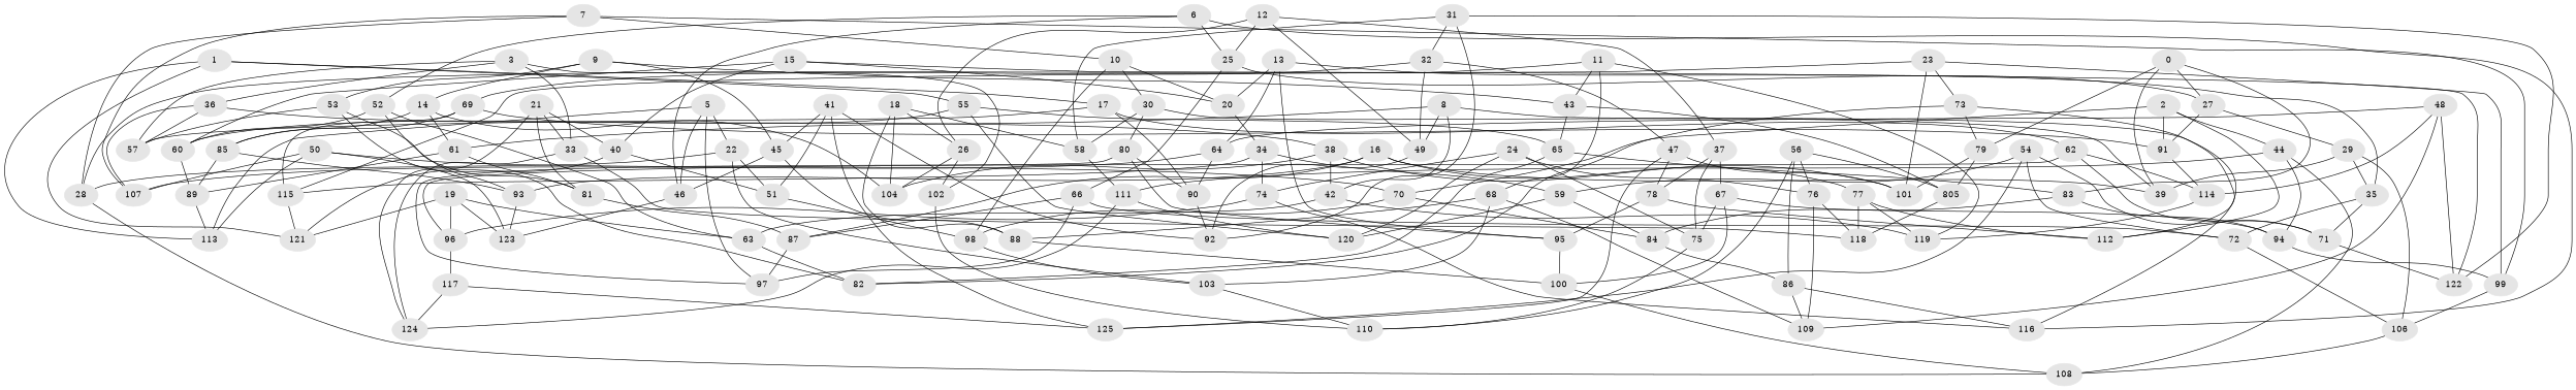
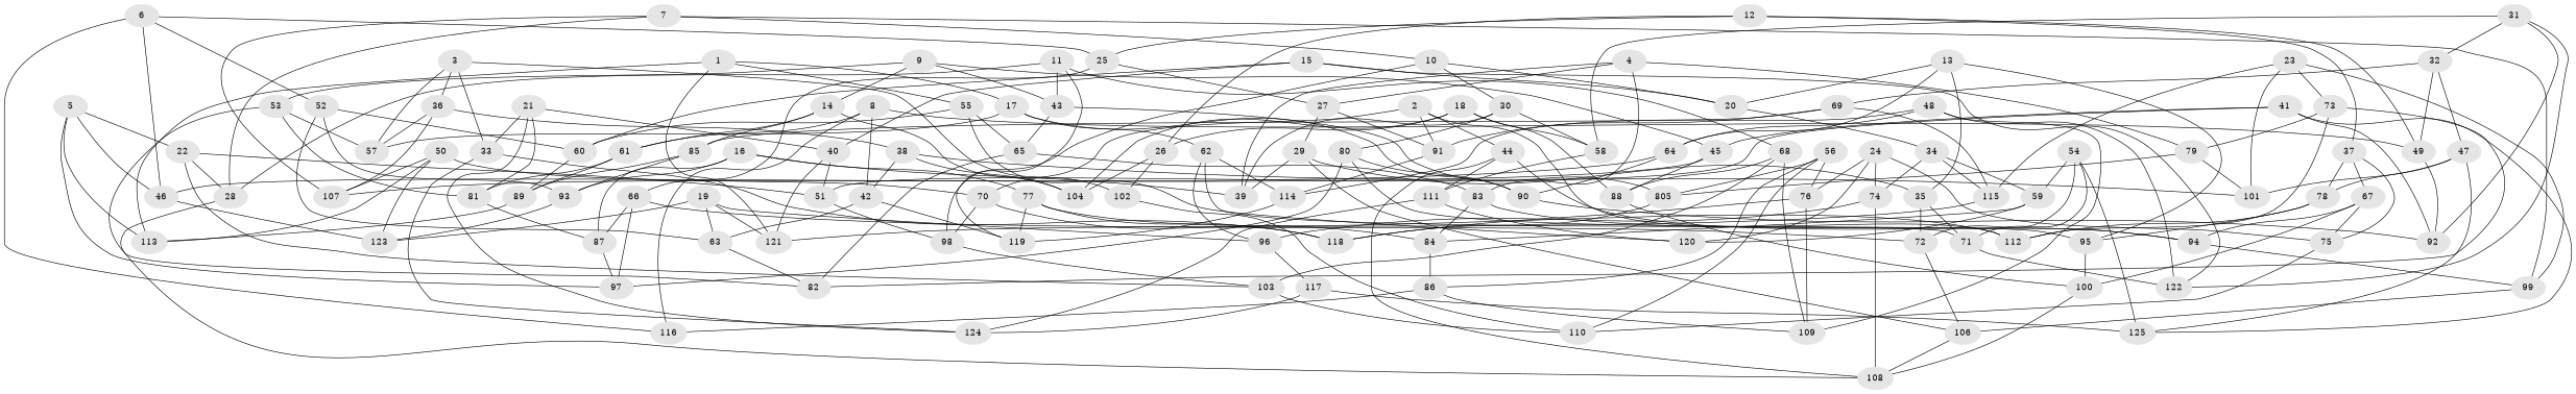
  graph {
    node [color=gray90 style=filled]
    1
    17
    55
    113
    121
    57
    62
    90
    60
    120
    65
    2
    44
    70
    91
    112
    108
    94
    111
    98
    84
    114
    3
    33
    36
    102
    124
    118
    107
    38
    110
-   4 [label=0]
+   4
    27
    39
    79
    83
    29
    101
    n39 [label=805]
    5
    22
    46
    97
    28
    51
    103
    123
    6
    25
    52
    116
    66
    93
    63
    7
    10
    99
    20
    30
    106
    8
    42
    49
    61
    119
    92
    81
    89
    9
    14
    43
    45
    53
    85
    104
    88
    82
    34
    58
    80
    11
    68
    109
    12
    26
    37
    75
    67
    78
    13
    35
    64
    95
    71
    72
    100
    15
    40
    122
    16
    77
    87
    96
    18
    19
    117
    115
    74
    59
    21
    23
    73
    24
    76
    31
    32
    47
    69
    125
    41
    48
    50
    54
    56
    86
    1 -- 17
    1 -- 55
    1 -- 113
    1 -- 121
    17 -- 57
    17 -- 62
    17 -- 90
    55 -- 60
    55 -- 120
    55 -- 65
    62 -- 114
    62 -- 71
    62 -- 96
    90 -- 92
    60 -- 89
    65 -- 83
    65 -- 82
    2 -- 44
    2 -- 70
    2 -- 91
    2 -- 112
    44 -- 108
    44 -- 94
    44 -- 111
    70 -- 98
    70 -- 84
    91 -- 114
    94 -- 99
    111 -- 120
    111 -- 124
    98 -- 103
    84 -- 86
    114 -- 119
    3 -- 57
    3 -- 33
    3 -- 36
    3 -- 102
    33 -- 124
    33 -- 118
    36 -- 57
    36 -- 107
    36 -- 38
    102 -- 110
    38 -- 101
    38 -- 42
    38 -- 104
    4 -- 27
    4 -- 39
    4 -- 79
    4 -- 83
    27 -- 91
    27 -- 29
    79 -- 101
    79 -- n39
    83 -- 94
    83 -- 84
    29 -- 39
    29 -- 106
    29 -- 35
    n39 -- 118
    5 -- 113
    5 -- 22
    5 -- 46
    5 -- 97
    22 -- 28
    22 -- 51
    22 -- 103
    46 -- 123
    28 -- 108
    51 -- 98
    103 -- 110
    6 -- 46
    6 -- 25
    6 -- 52
    6 -- 116
    25 -- 27
    25 -- 66
    52 -- 60
    52 -- 93
    52 -- 63
    66 -- 97
    66 -- 72
    66 -- 87
    93 -- 123
    63 -- 82
    7 -- 107
    7 -- 28
    7 -- 10
    7 -- 99
    10 -- 98
    10 -- 20
    10 -- 30
    99 -- 106
    20 -- 34
    30 -- 39
    30 -- 58
    30 -- 80
    106 -- 108
    8 -- 116
    8 -- 42
    8 -- 49
    8 -- 61
    42 -- 63
    42 -- 119
    49 -- 92
    61 -- 81
    61 -- 89
    81 -- 87
    89 -- 113
    9 -- 14
    9 -- 43
    9 -- 45
    9 -- 53
    14 -- 61
    14 -- 85
    14 -- 104
    43 -- 65
    43 -- n39
    45 -- 46
    45 -- 88
    53 -- 57
    53 -- 81
    53 -- 82
    85 -- 93
    85 -- 89
    88 -- 100
    34 -- 115
    34 -- 74
    34 -- 59
    58 -- 111
    80 -- 90
    80 -- 97
    80 -- 95
    11 -- 28
    11 -- 119
    11 -- 43
    11 -- 68
    68 -- 103
    68 -- 88
    68 -- 109
    12 -- 25
    12 -- 49
    12 -- 26
    12 -- 37
    26 -- 102
    26 -- 104
    37 -- 75
    37 -- 67
    37 -- 78
    75 -- 110
    67 -- 94
    67 -- 75
    67 -- 100
    78 -- 112
    78 -- 95
    13 -- 20
    13 -- 35
    13 -- 64
    13 -- 95
    35 -- 71
    35 -- 72
    64 -- 90
    64 -- 107
    95 -- 100
    71 -- 122
    72 -- 106
    100 -- 108
    15 -- 60
    15 -- 20
    15 -- 40
    15 -- 122
    40 -- 121
    40 -- 51
    16 -- 39
    16 -- 93
    16 -- 77
    16 -- 87
    77 -- 112
    77 -- 118
    77 -- 119
    87 -- 97
    96 -- 117
    18 -- 104
    18 -- 88
    18 -- 58
    18 -- 26
    19 -- 121
    19 -- 123
    19 -- 63
    19 -- 96
    117 -- 124
    117 -- 125
    115 -- 121
-   74 -- 116
+   74 -- 108
    74 -- 96
    59 -- 120
    59 -- 84
    21 -- 33
    21 -- 124
    21 -- 81
    21 -- 40
    23 -- 101
    23 -- 99
    23 -- 115
    23 -- 73
    73 -- 112
    73 -- 79
    73 -- 82
    24 -- 120
    24 -- 75
    24 -- 74
    24 -- 76
    76 -- 118
    76 -- 109
    31 -- 92
    31 -- 58
    31 -- 122
    31 -- 32
    32 -- 49
    32 -- 47
    32 -- 69
    47 -- 101
    47 -- 78
    47 -- 125
    69 -- 91
    69 -- 85
    69 -- 115
    41 -- 51
    41 -- 92
    41 -- 45
    41 -- 125
    48 -- 114
    48 -- 109
    48 -- 64
    48 -- 122
    50 -- 113
    50 -- 70
    50 -- 107
    50 -- 123
    54 -- 71
    54 -- 72
    54 -- 59
    54 -- 125
    56 -- 110
    56 -- n39
    56 -- 76
    56 -- 86
    86 -- 116
    86 -- 109
  }
